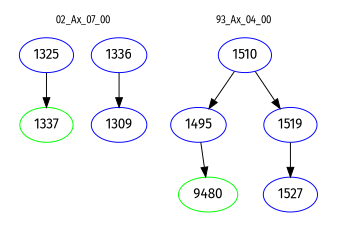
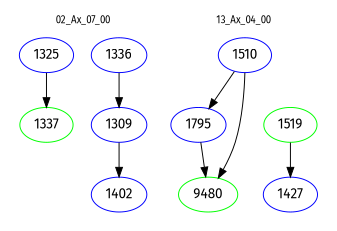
  digraph {
    fontname="Fira Sans"
    node [color=blue fontname="Fira Sans"]
    edge [color=black fontname="Fira Sans"]
    n1 [label=1336]
    n2 [label=1325]
    n3 [label=1309]
    n4 [color=green label=1337]
+   n5 [label=1402]
    n6 [label=1510]
-   n7 [label=1495]
-   n8 [label=1519]
+   n7 [label=1795]
+   n8 [color=green label=1519]
    n9 [color=green label=9480]
-   n10 [label=1527]
+   n10 [label=1427]
    subgraph cluster_1 {
      color=white
      fontsize=10
      label="02_Ax_07_00"
      n1
      n2
      n3
      n4
+     n5
    }
    subgraph cluster_2 {
      color=white
      fontsize=10
-     label="93_Ax_04_00"
+     label="13_Ax_04_00"
      n6
      n7
      n8
      n9
      n10
    }
    n1 -> n3
    n2 -> n4
+   n3 -> n5
    n6 -> n7
-   n6 -> n8
+   n6 -> n9
    n7 -> n9
    n8 -> n10
  }
